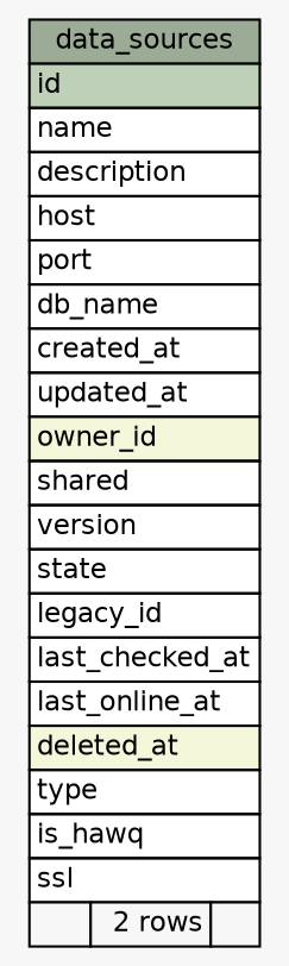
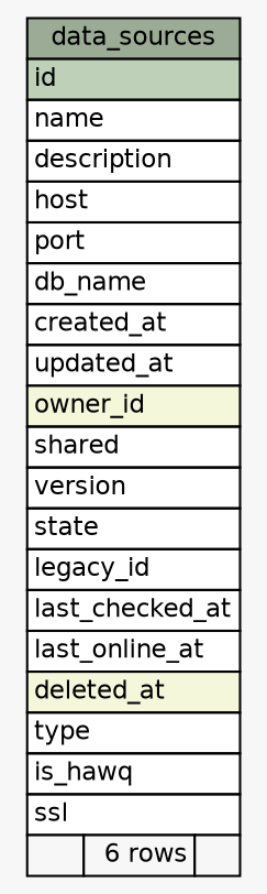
  digraph {
    bgcolor="#f7f7f7"
    fontname="DejaVu Sans"
    fontsize=11
    nodesep=0.18
    rankdir=RL
    ranksep=0.46
-   n1 [fontname="DejaVu Sans" fontsize=11 label=<     <TABLE BORDER="0" CELLBORDER="1" CELLSPACING="0" BGCOLOR="#ffffff">       <TR><TD COLSPAN="3" BGCOLOR="#9bab96" ALIGN="CENTER">data_sources</TD></TR>       <TR><TD PORT="id" COLSPAN="3" BGCOLOR="#bed1b8" ALIGN="LEFT">id</TD></TR>       <TR><TD PORT="name" COLSPAN="3" ALIGN="LEFT">name</TD></TR>       <TR><TD PORT="description" COLSPAN="3" ALIGN="LEFT">description</TD></TR>       <TR><TD PORT="host" COLSPAN="3" ALIGN="LEFT">host</TD></TR>       <TR><TD PORT="port" COLSPAN="3" ALIGN="LEFT">port</TD></TR>       <TR><TD PORT="db_name" COLSPAN="3" ALIGN="LEFT">db_name</TD></TR>       <TR><TD PORT="created_at" COLSPAN="3" ALIGN="LEFT">created_at</TD></TR>       <TR><TD PORT="updated_at" COLSPAN="3" ALIGN="LEFT">updated_at</TD></TR>       <TR><TD PORT="owner_id" COLSPAN="3" BGCOLOR="#f4f7da" ALIGN="LEFT">owner_id</TD></TR>       <TR><TD PORT="shared" COLSPAN="3" ALIGN="LEFT">shared</TD></TR>       <TR><TD PORT="version" COLSPAN="3" ALIGN="LEFT">version</TD></TR>       <TR><TD PORT="state" COLSPAN="3" ALIGN="LEFT">state</TD></TR>       <TR><TD PORT="legacy_id" COLSPAN="3" ALIGN="LEFT">legacy_id</TD></TR>       <TR><TD PORT="last_checked_at" COLSPAN="3" ALIGN="LEFT">last_checked_at</TD></TR>       <TR><TD PORT="last_online_at" COLSPAN="3" ALIGN="LEFT">last_online_at</TD></TR>       <TR><TD PORT="deleted_at" COLSPAN="3" BGCOLOR="#f4f7da" ALIGN="LEFT">deleted_at</TD></TR>       <TR><TD PORT="type" COLSPAN="3" ALIGN="LEFT">type</TD></TR>       <TR><TD PORT="is_hawq" COLSPAN="3" ALIGN="LEFT">is_hawq</TD></TR>       <TR><TD PORT="ssl" COLSPAN="3" ALIGN="LEFT">ssl</TD></TR>       <TR><TD ALIGN="LEFT" BGCOLOR="#f7f7f7">  </TD><TD ALIGN="RIGHT" BGCOLOR="#f7f7f7">2 rows</TD><TD ALIGN="RIGHT" BGCOLOR="#f7f7f7">  </TD></TR>     </TABLE>> shape=plaintext]
+   n1 [fontname="DejaVu Sans" fontsize=11 label=<     <TABLE BORDER="0" CELLBORDER="1" CELLSPACING="0" BGCOLOR="#ffffff">       <TR><TD COLSPAN="3" BGCOLOR="#9bab96" ALIGN="CENTER">data_sources</TD></TR>       <TR><TD PORT="id" COLSPAN="3" BGCOLOR="#bed1b8" ALIGN="LEFT">id</TD></TR>       <TR><TD PORT="name" COLSPAN="3" ALIGN="LEFT">name</TD></TR>       <TR><TD PORT="description" COLSPAN="3" ALIGN="LEFT">description</TD></TR>       <TR><TD PORT="host" COLSPAN="3" ALIGN="LEFT">host</TD></TR>       <TR><TD PORT="port" COLSPAN="3" ALIGN="LEFT">port</TD></TR>       <TR><TD PORT="db_name" COLSPAN="3" ALIGN="LEFT">db_name</TD></TR>       <TR><TD PORT="created_at" COLSPAN="3" ALIGN="LEFT">created_at</TD></TR>       <TR><TD PORT="updated_at" COLSPAN="3" ALIGN="LEFT">updated_at</TD></TR>       <TR><TD PORT="owner_id" COLSPAN="3" BGCOLOR="#f4f7da" ALIGN="LEFT">owner_id</TD></TR>       <TR><TD PORT="shared" COLSPAN="3" ALIGN="LEFT">shared</TD></TR>       <TR><TD PORT="version" COLSPAN="3" ALIGN="LEFT">version</TD></TR>       <TR><TD PORT="state" COLSPAN="3" ALIGN="LEFT">state</TD></TR>       <TR><TD PORT="legacy_id" COLSPAN="3" ALIGN="LEFT">legacy_id</TD></TR>       <TR><TD PORT="last_checked_at" COLSPAN="3" ALIGN="LEFT">last_checked_at</TD></TR>       <TR><TD PORT="last_online_at" COLSPAN="3" ALIGN="LEFT">last_online_at</TD></TR>       <TR><TD PORT="deleted_at" COLSPAN="3" BGCOLOR="#f4f7da" ALIGN="LEFT">deleted_at</TD></TR>       <TR><TD PORT="type" COLSPAN="3" ALIGN="LEFT">type</TD></TR>       <TR><TD PORT="is_hawq" COLSPAN="3" ALIGN="LEFT">is_hawq</TD></TR>       <TR><TD PORT="ssl" COLSPAN="3" ALIGN="LEFT">ssl</TD></TR>       <TR><TD ALIGN="LEFT" BGCOLOR="#f7f7f7">  </TD><TD ALIGN="RIGHT" BGCOLOR="#f7f7f7">6 rows</TD><TD ALIGN="RIGHT" BGCOLOR="#f7f7f7">  </TD></TR>     </TABLE>> shape=plaintext]
  }
